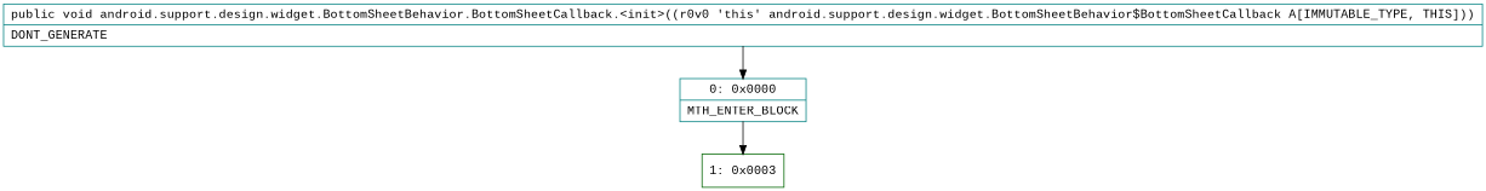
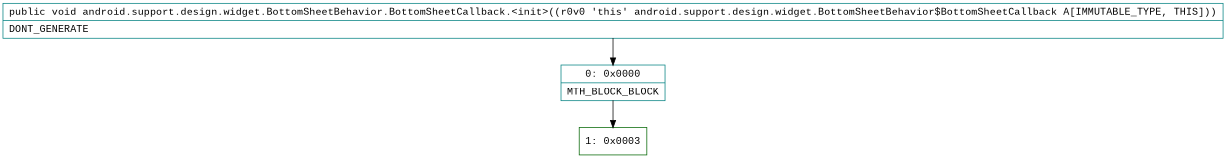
  digraph {
    fontname="Liberation Mono"
    node [color=teal shape=record fontname="Liberation Mono"]
    edge [fontname="Liberation Mono"]
-   n1 [label="{0\:\ 0x0000|MTH_ENTER_BLOCK\l}"]
+   n1 [label="{0\:\ 0x0000|MTH_BLOCK_BLOCK\l}"]
    n2 [color=darkgreen label="{1\:\ 0x0003}"]
    n3 [label="{public void android.support.design.widget.BottomSheetBehavior.BottomSheetCallback.\<init\>((r0v0 'this' android.support.design.widget.BottomSheetBehavior$BottomSheetCallback A[IMMUTABLE_TYPE, THIS]))  | DONT_GENERATE\l}"]
    subgraph cluster_1 {
      label="R(0)"
    }
    n1 -> n2
    n3 -> n1
  }
